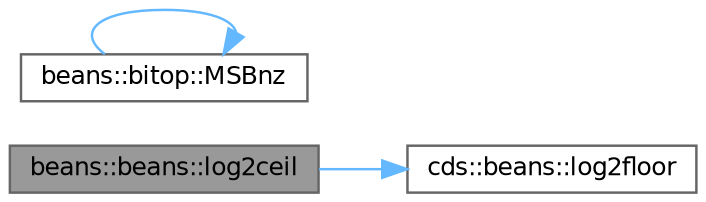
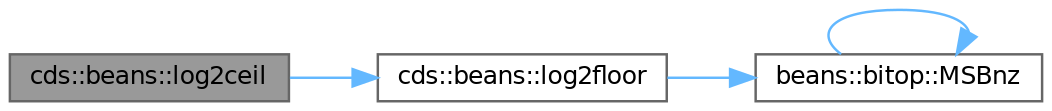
  digraph {
    rankdir=LR
    node [color=grey40 fillcolor=white fontname=Helvetica fontsize=10 shape=box style=filled]
    edge [color=steelblue1 fontname=Helvetica fontsize=10 labelfontname=Helvetica labelfontsize=10 style=solid]
-   n1 [color=gray40 fillcolor=grey60 fontcolor=black height=0.2 label="beans::beans::log2ceil" width=0.4]
+   n1 [color=gray40 fillcolor=grey60 fontcolor=black height=0.2 label="cds::beans::log2ceil" width=0.4]
    n2 [height=0.2 label="cds::beans::log2floor" width=0.4]
    n3 [height=0.2 label="beans::bitop::MSBnz" width=0.4]
    n1 -> n2
+   n2 -> n3
    n3 -> n3
  }
